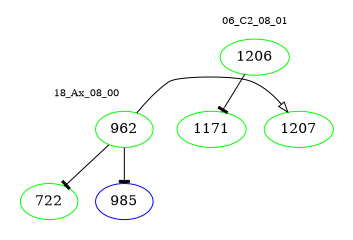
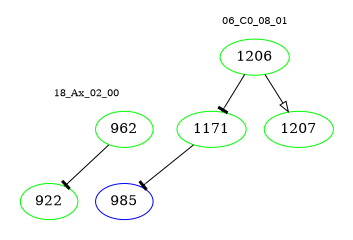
  digraph {
    node [color=green]
    edge [arrowhead=tee color=black]
    n1 [label=962]
-   n2 [label=722]
+   n2 [label=922]
    n3 [color=blue label=985]
    n4 [label=1206]
    n5 [label=1171]
    n6 [label=1207]
    subgraph cluster_1 {
      color=white
      fontsize=10
-     label="18_Ax_08_00"
+     label="18_Ax_02_00"
      n1
      n2
      n3
    }
    subgraph cluster_2 {
      color=white
      fontsize=10
-     label="06_C2_08_01"
+     label="06_C0_08_01"
      n4
      n5
      n6
    }
    n1 -> n2
-   n1 -> n3
+   n5 -> n3
    n4 -> n5
-   n1 -> n6 [arrowhead=onormal]
+   n4 -> n6 [arrowhead=onormal]
  }
